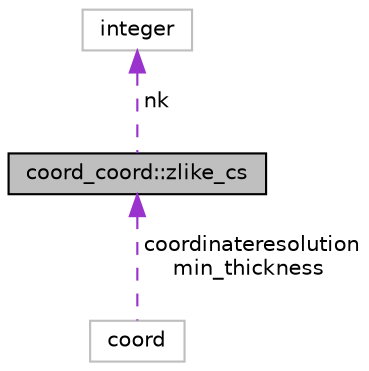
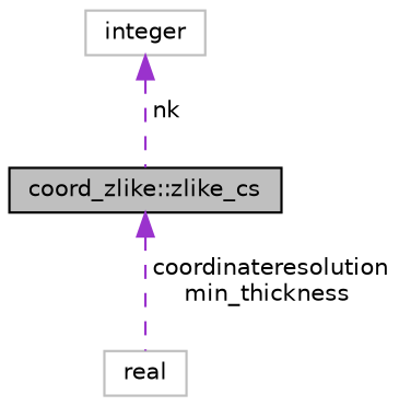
  digraph {
    node [color=grey75 fillcolor=white fontname=Helvetica fontsize=10 shape=record style=filled]
    edge [color=darkorchid3 dir=back fontname=Helvetica fontsize=10 labelfontname=Helvetica labelfontsize=10 style=dashed]
-   n1 [color=black fillcolor=grey75 fontcolor=black height=0.2 label="coord_coord::zlike_cs" width=0.4]
-   n2 [height=0.2 label=coord width=0.4]
+   n1 [color=black fillcolor=grey75 fontcolor=black height=0.2 label="coord_zlike::zlike_cs" width=0.4]
+   n2 [height=0.2 label=real width=0.4]
    n3 [height=0.2 label=integer width=0.4]
    n1 -> n2 [label=" coordinateresolution\nmin_thickness"]
    n3 -> n1 [label=" nk"]
  }
